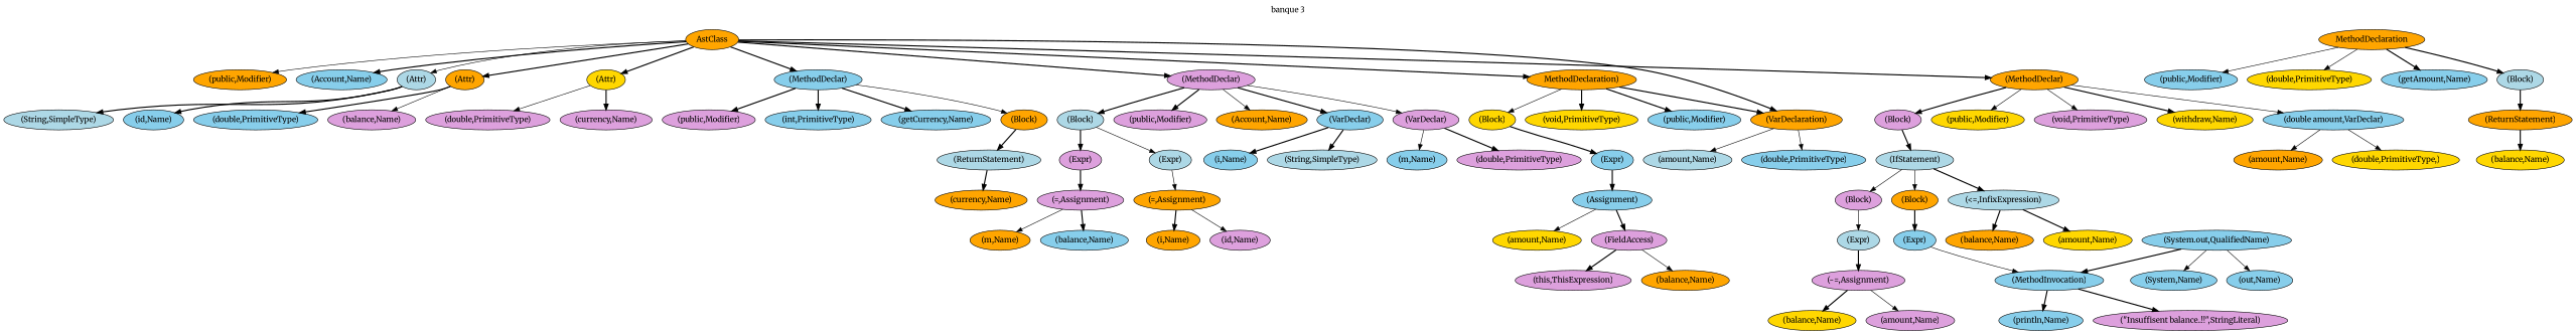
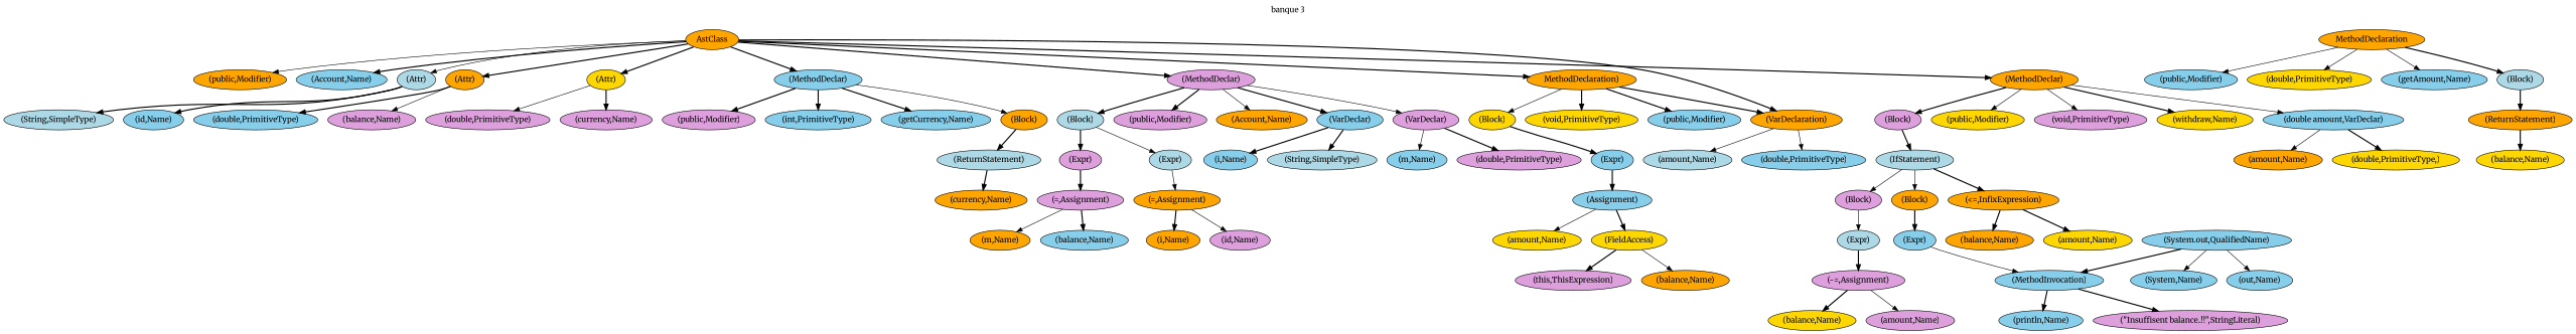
  digraph {
    concentrate=true
    fontname=Merriweather
    label="banque 3"
    labelloc=t
    node [fillcolor=skyblue fontname=Merriweather style=filled]
    edge [fontname=Merriweather style=bold]
    n1 [fillcolor=orange label=AstClass]
    n2 [fillcolor=orange label="(public,Modifier)"]
    n3 [label="(Account,Name)"]
    n4 [fillcolor=lightblue label="(Attr)"]
    n5 [fillcolor=orange label="(Attr)"]
    n6 [fillcolor=gold label="(Attr)"]
    n7 [label="(MethodDeclar)"]
    n8 [fillcolor=plum label="(MethodDeclar)"]
    n9 [fillcolor=orange label="MethodDeclaration)"]
    n10 [fillcolor=orange label="(MethodDeclar)"]
    n11 [fillcolor=orange label="(VarDeclaration)"]
    n12 [fillcolor=lightblue label="(String,SimpleType)"]
    n13 [label="(id,Name)"]
    n14 [label="(double,PrimitiveType)"]
    n15 [fillcolor=plum label="(balance,Name)"]
    n16 [fillcolor=plum label="(double,PrimitiveType)"]
    n17 [fillcolor=plum label="(currency,Name)"]
    n18 [fillcolor=plum label="(public,Modifier)"]
    n19 [label="(int,PrimitiveType)"]
    n20 [label="(getCurrency,Name)"]
    n21 [fillcolor=orange label="(Block)"]
    n22 [fillcolor=plum label="(public,Modifier)"]
    n23 [fillcolor=orange label="(Account,Name)"]
    n24 [label="(VarDeclar)"]
    n25 [fillcolor=plum label="(VarDeclar)"]
    n26 [fillcolor=lightblue label="(Block)"]
    n27 [label="(public,Modifier)"]
    n28 [fillcolor=gold label="(void,PrimitiveType)"]
    n29 [fillcolor=gold label="(Block)"]
    n30 [fillcolor=orange label=MethodDeclaration]
    n31 [label="(public,Modifier)"]
    n32 [fillcolor=gold label="(double,PrimitiveType)"]
    n33 [label="(getAmount,Name)"]
    n34 [fillcolor=lightblue label="(Block)"]
    n35 [fillcolor=gold label="(public,Modifier)"]
    n36 [fillcolor=plum label="(void,PrimitiveType)"]
    n37 [fillcolor=gold label="(withdraw,Name)"]
    n38 [label="(double amount,VarDeclar)"]
    n39 [fillcolor=plum label="(Block)"]
    n40 [fillcolor=lightblue label="(ReturnStatement)"]
    n41 [fillcolor=orange label="(currency,Name)"]
    n42 [fillcolor=lightblue label="(String,SimpleType)"]
    n43 [label="(i,Name)"]
    n44 [fillcolor=plum label="(double,PrimitiveType)"]
    n45 [label="(m,Name)"]
    n46 [fillcolor=lightblue label="(Expr)"]
    n47 [fillcolor=plum label="(Expr)"]
    n48 [fillcolor=orange label="(=,Assignment)"]
    n49 [fillcolor=plum label="(=,Assignment)"]
    n50 [fillcolor=plum label="(id,Name)"]
    n51 [fillcolor=orange label="(i,Name)"]
    n52 [label="(balance,Name)"]
    n53 [fillcolor=orange label="(m,Name)"]
    n54 [label="(double,PrimitiveType)"]
    n55 [fillcolor=lightblue label="(amount,Name)"]
    n56 [label="(Expr)"]
    n57 [label="(Assignment)"]
-   n58 [fillcolor=plum label="(FieldAccess)"]
+   n58 [fillcolor=gold label="(FieldAccess)"]
    n59 [fillcolor=gold label="(amount,Name)"]
    n60 [fillcolor=plum label="(this,ThisExpression)"]
    n61 [fillcolor=orange label="(balance,Name)"]
    n62 [fillcolor=orange label="(ReturnStatement)"]
    n63 [fillcolor=gold label="(balance,Name)"]
    n64 [fillcolor=gold label="(double,PrimitiveType,)"]
    n65 [fillcolor=orange label="(amount,Name)"]
    n66 [fillcolor=lightblue label="(IfStatement)"]
-   n67 [fillcolor=lightblue label="(<=,InfixExpression)"]
+   n67 [fillcolor=orange label="(<=,InfixExpression)"]
    n68 [fillcolor=plum label="(Block)"]
    n69 [fillcolor=orange label="(Block)"]
    n70 [fillcolor=gold label="(amount,Name)"]
    n71 [fillcolor=orange label="(balance,Name)"]
    n72 [fillcolor=lightblue label="(Expr)"]
    n73 [label="(Expr)"]
    n74 [fillcolor=plum label="(-=,Assignment)"]
    n75 [fillcolor=gold label="(balance,Name)"]
    n76 [fillcolor=plum label="(amount,Name)"]
    n77 [label="(MethodInvocation)"]
    n78 [label="(println,Name)"]
    n79 [fillcolor=plum label="(\"Insuffisent balance..!!\",StringLiteral)"]
    n80 [label="(System.out,QualifiedName)"]
    n81 [label="(System,Name)"]
    n82 [label="(out,Name)"]
    n1 -> n2 [style=solid]
    n1 -> n3
    n1 -> n4 [style=solid]
    n1 -> n5
    n1 -> n6
    n1 -> n7
    n1 -> n8
    n1 -> n9
    n1 -> n10
    n1 -> n11
    n4 -> n12
    n4 -> n13
    n5 -> n14
    n5 -> n15 [style=solid]
    n6 -> n16 [style=solid]
    n6 -> n17
    n7 -> n18
    n7 -> n19
    n7 -> n20
    n7 -> n21 [style=solid]
    n8 -> n22
    n8 -> n23 [style=solid]
    n8 -> n24
    n8 -> n25 [style=solid]
    n8 -> n26
    n9 -> n11
    n9 -> n27
    n9 -> n28
    n9 -> n29 [style=solid]
    n10 -> n35 [style=solid]
    n10 -> n36 [style=solid]
    n10 -> n37
    n10 -> n38 [style=solid]
    n10 -> n39
    n11 -> n54 [style=solid]
    n11 -> n55 [style=solid]
    n21 -> n40
    n24 -> n42
    n24 -> n43
    n25 -> n44
    n25 -> n45 [style=solid]
    n26 -> n46 [style=solid]
    n26 -> n47
    n29 -> n56
    n30 -> n31 [style=solid]
    n30 -> n32 [style=solid]
-   n30 -> n33
+   n30 -> n33 [style=solid]
    n30 -> n34
    n34 -> n62
-   n38 -> n64 [style=solid]
+   n38 -> n64
    n38 -> n65 [style=solid]
    n39 -> n66
    n40 -> n41
    n46 -> n48 [style=solid]
    n47 -> n49
    n48 -> n50 [style=solid]
    n48 -> n51
    n49 -> n52
    n49 -> n53 [style=solid]
    n56 -> n57
    n57 -> n58
    n57 -> n59 [style=solid]
    n58 -> n60
    n58 -> n61 [style=solid]
    n62 -> n63
    n66 -> n67
    n66 -> n68 [style=solid]
    n66 -> n69 [style=solid]
    n67 -> n70
    n67 -> n71
    n68 -> n72 [style=solid]
    n69 -> n73
    n72 -> n74
    n73 -> n77 [style=solid]
    n74 -> n75
    n74 -> n76 [style=solid]
    n77 -> n78
    n77 -> n79
    n80 -> n77
    n80 -> n81 [style=solid]
    n80 -> n82 [style=solid]
  }
